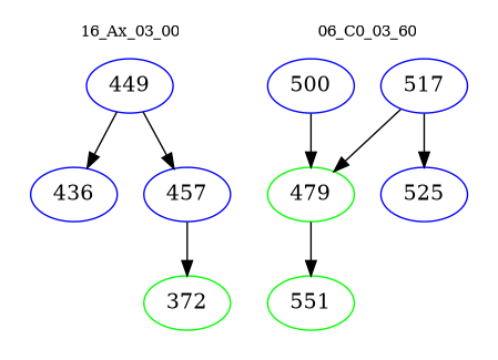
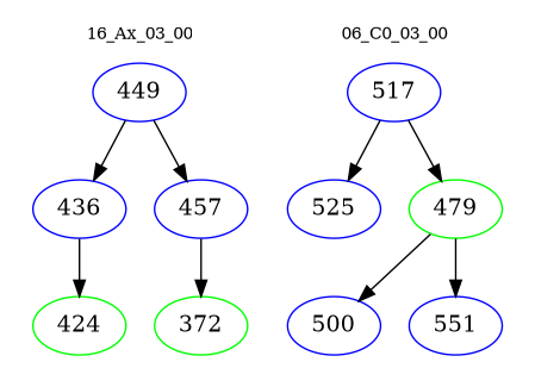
  digraph {
    node [color=blue]
    edge [color=black]
    n1 [label=449]
    n2 [label=436]
    n3 [label=457]
+   n4 [color=green label=424]
    n5 [color=green label=372]
    n6 [label=517]
    n7 [label=500]
    n8 [label=525]
    n9 [color=green label=479]
-   n10 [color=green label=551]
+   n10 [label=551]
    subgraph cluster_1 {
      color=white
      fontsize=10
      label="16_Ax_03_00"
      n1
      n2
      n3
+     n4
      n5
    }
    subgraph cluster_2 {
      color=white
      fontsize=10
-     label="06_C0_03_60"
+     label="06_C0_03_00"
      n6
      n7
      n8
      n9
      n10
    }
    n1 -> n2
    n1 -> n3
+   n2 -> n4
    n3 -> n5
    n6 -> n8
    n6 -> n9
-   n7 -> n9
+   n9 -> n7
    n9 -> n10
  }
